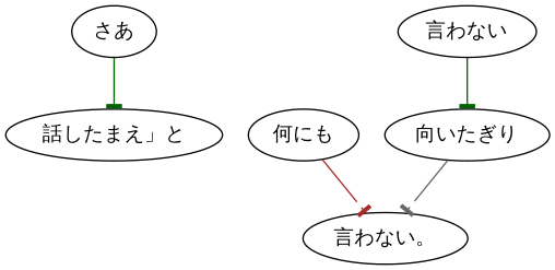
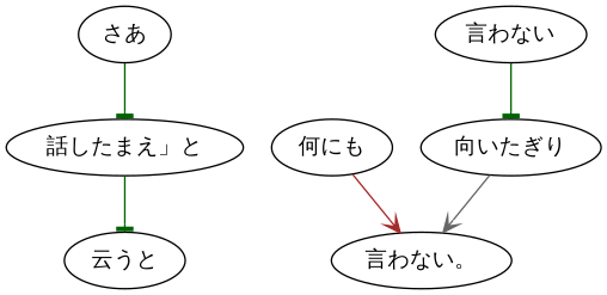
  digraph {
    fontname="Noto Serif"
    node [fontname="Noto Serif"]
    edge [arrowhead=tee color=darkgreen fontname="Noto Serif"]
    n1 [label="さあ"]
    n2 [label="話したまえ」と"]
+   n3 [label="云うと"]
    n4 [label="向いたぎり"]
    n5 [label="言わない。"]
    n6 [label="言わない"]
    n7 [label="何にも"]
    n1 -> n2
-   n4 -> n5 [color=gray40]
+   n2 -> n3
+   n4 -> n5 [arrowhead=vee color=gray40]
    n6 -> n4
-   n7 -> n5 [color=brown]
+   n7 -> n5 [arrowhead=vee color=brown]
  }
